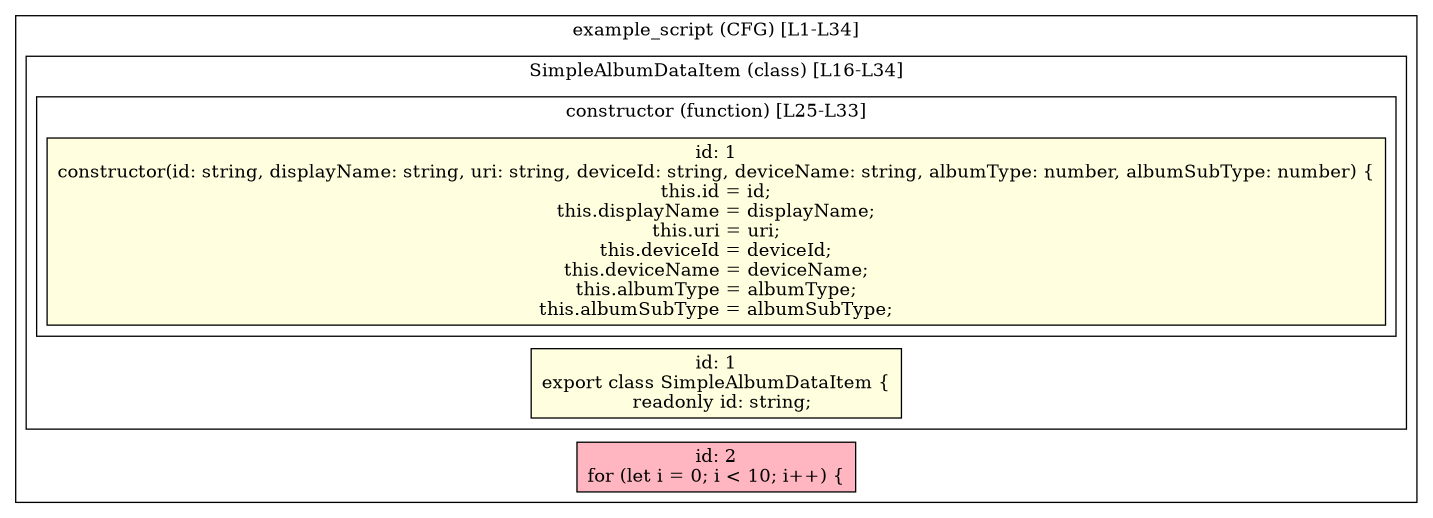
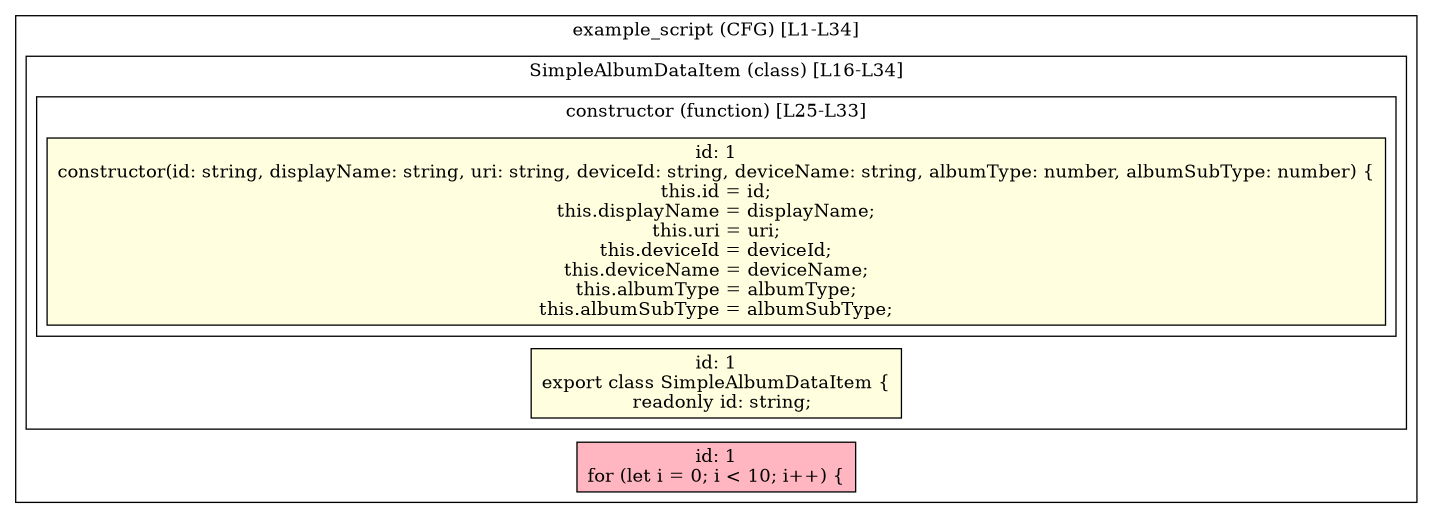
  digraph {
    rankdir=LR
    node [shape=box style=filled fillcolor=lightyellow]
    n1 [label="id: 1\nconstructor(id: string, displayName: string, uri: string, deviceId: string, deviceName: string, albumType: number, albumSubType: number) {\nthis.id = id;\nthis.displayName = displayName;\nthis.uri = uri;\nthis.deviceId = deviceId;\nthis.deviceName = deviceName;\nthis.albumType = albumType;\nthis.albumSubType = albumSubType;"]
    n2 [label="id: 1\nexport class SimpleAlbumDataItem {\n  readonly id: string;"]
-   n3 [label="id: 2\nfor (let i = 0; i < 10; i++) {" fillcolor=lightpink]
+   n3 [label="id: 1\nfor (let i = 0; i < 10; i++) {" fillcolor=lightpink]
    subgraph cluster_1 {
      label="example_script (CFG) [L1-L34]"
      n3
      subgraph cluster_2 {
        label="SimpleAlbumDataItem (class) [L16-L34]"
        n2
        subgraph cluster_3 {
          label="constructor (function) [L25-L33]"
          n1
        }
      }
    }
  }
